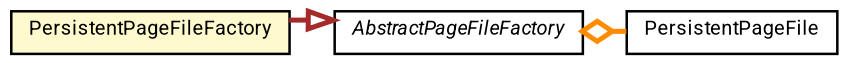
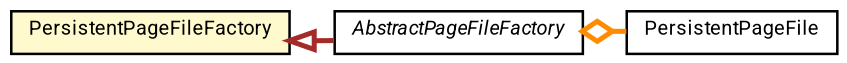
  digraph {
    fontname=Lato
    nodesep=0.15
    rankdir=LR
    ranksep=0.25
    node [fontcolor=black fontname=Lato fontsize=8 margin=0 shape=plaintext]
    edge [dir=back fontname=Lato fontsize=7 labelfontname=Roboto labelfontsize=7 style=bold]
    n1 [height=0 label=<<table title="de.lmu.ifi.dbs.elki.persistent.PersistentPageFileFactory" border="0" cellborder="1" cellspacing="0" cellpadding="2" bgcolor="lemonChiffon" href="PersistentPageFileFactory.html" target="_parent"> 		<tr><td><table border="0" cellspacing="0" cellpadding="1"> 		<tr><td align="center" balign="center"> <font face="Roboto">PersistentPageFileFactory</font> </td></tr> 		</table></td></tr> 		</table>> width=0]
    n2 [height=0 label=<<table title="de.lmu.ifi.dbs.elki.persistent.PersistentPageFile" border="0" cellborder="1" cellspacing="0" cellpadding="2" href="PersistentPageFile.html" target="_parent"> 		<tr><td><table border="0" cellspacing="0" cellpadding="1"> 		<tr><td align="center" balign="center"> <font face="Roboto">PersistentPageFile</font> </td></tr> 		</table></td></tr> 		</table>> width=0]
    n3 [height=0 label=<<table title="de.lmu.ifi.dbs.elki.persistent.AbstractPageFileFactory" border="0" cellborder="1" cellspacing="0" cellpadding="2" href="AbstractPageFileFactory.html" target="_parent"> 		<tr><td><table border="0" cellspacing="0" cellpadding="1"> 		<tr><td align="center" balign="center"> <font face="Roboto"><i>AbstractPageFileFactory</i></font> </td></tr> 		</table></td></tr> 		</table>> width=0]
-   n3 -> n1 [arrowtail=empty color=brown weight=10]
+   n1 -> n3 [arrowtail=empty color=brown weight=10]
    n3 -> n2 [arrowhead=none arrowtail=ediamond color=darkorange weight=4]
  }
